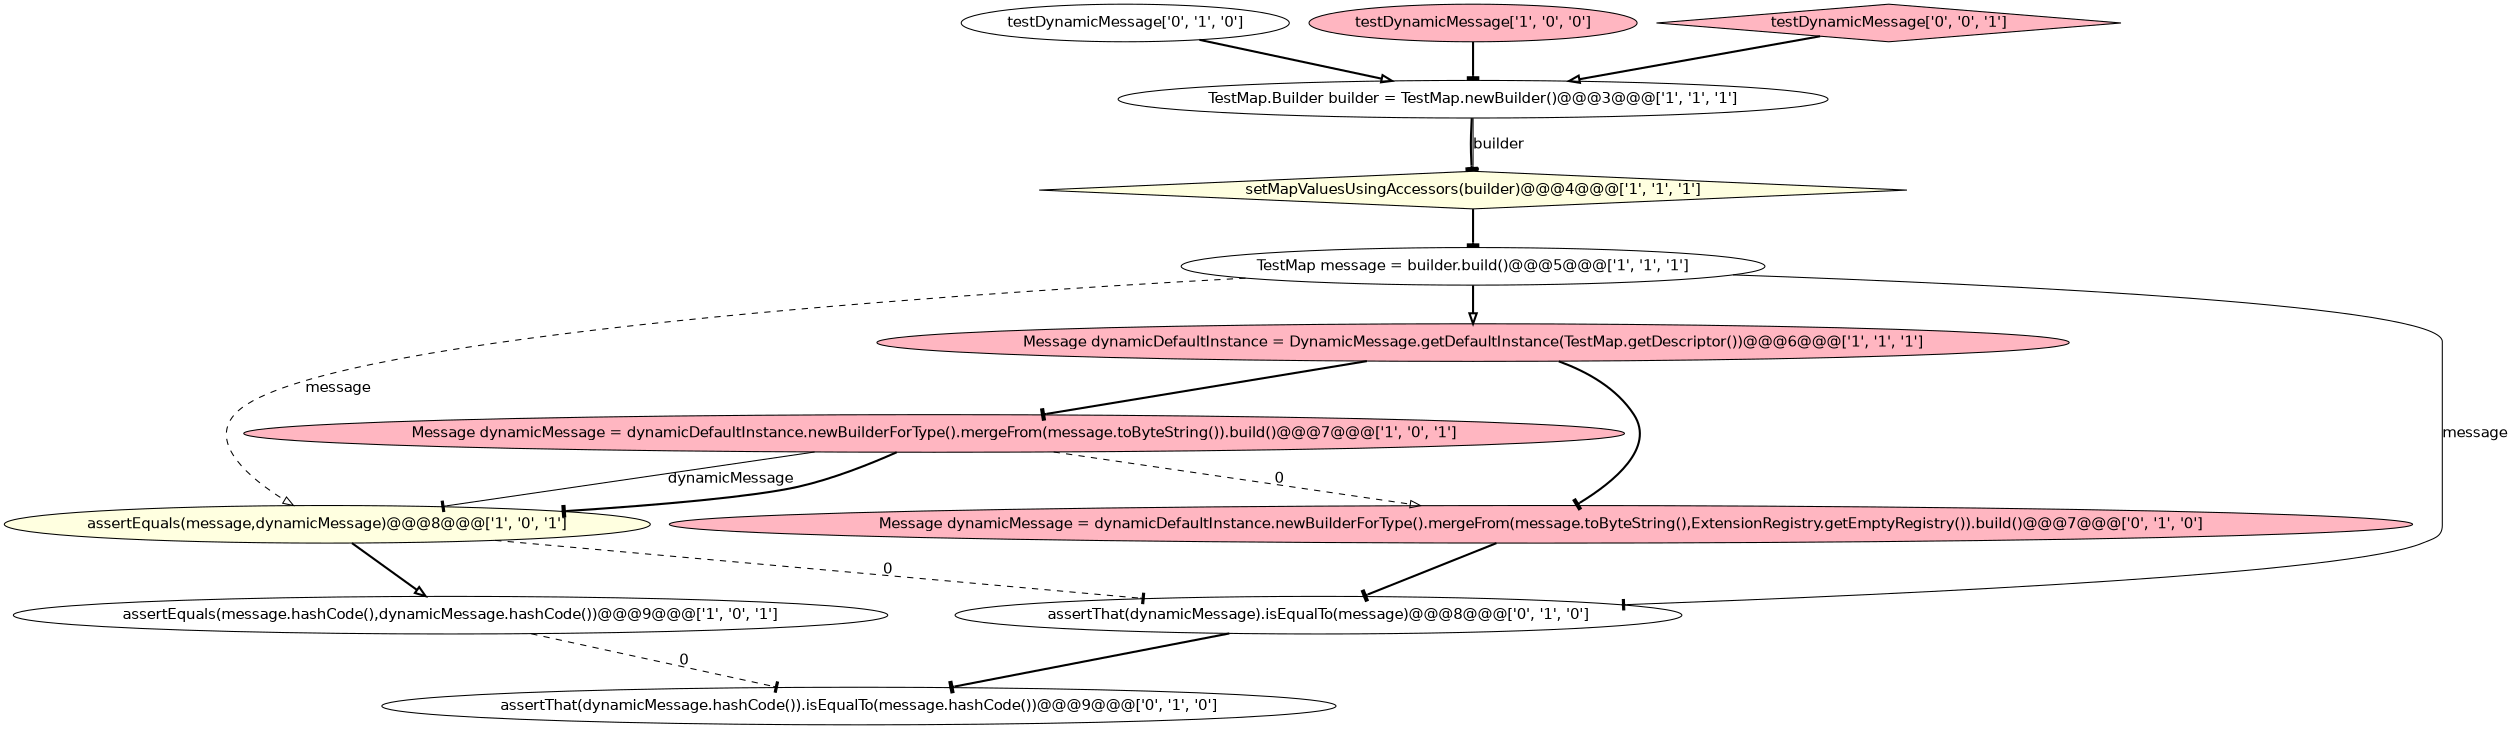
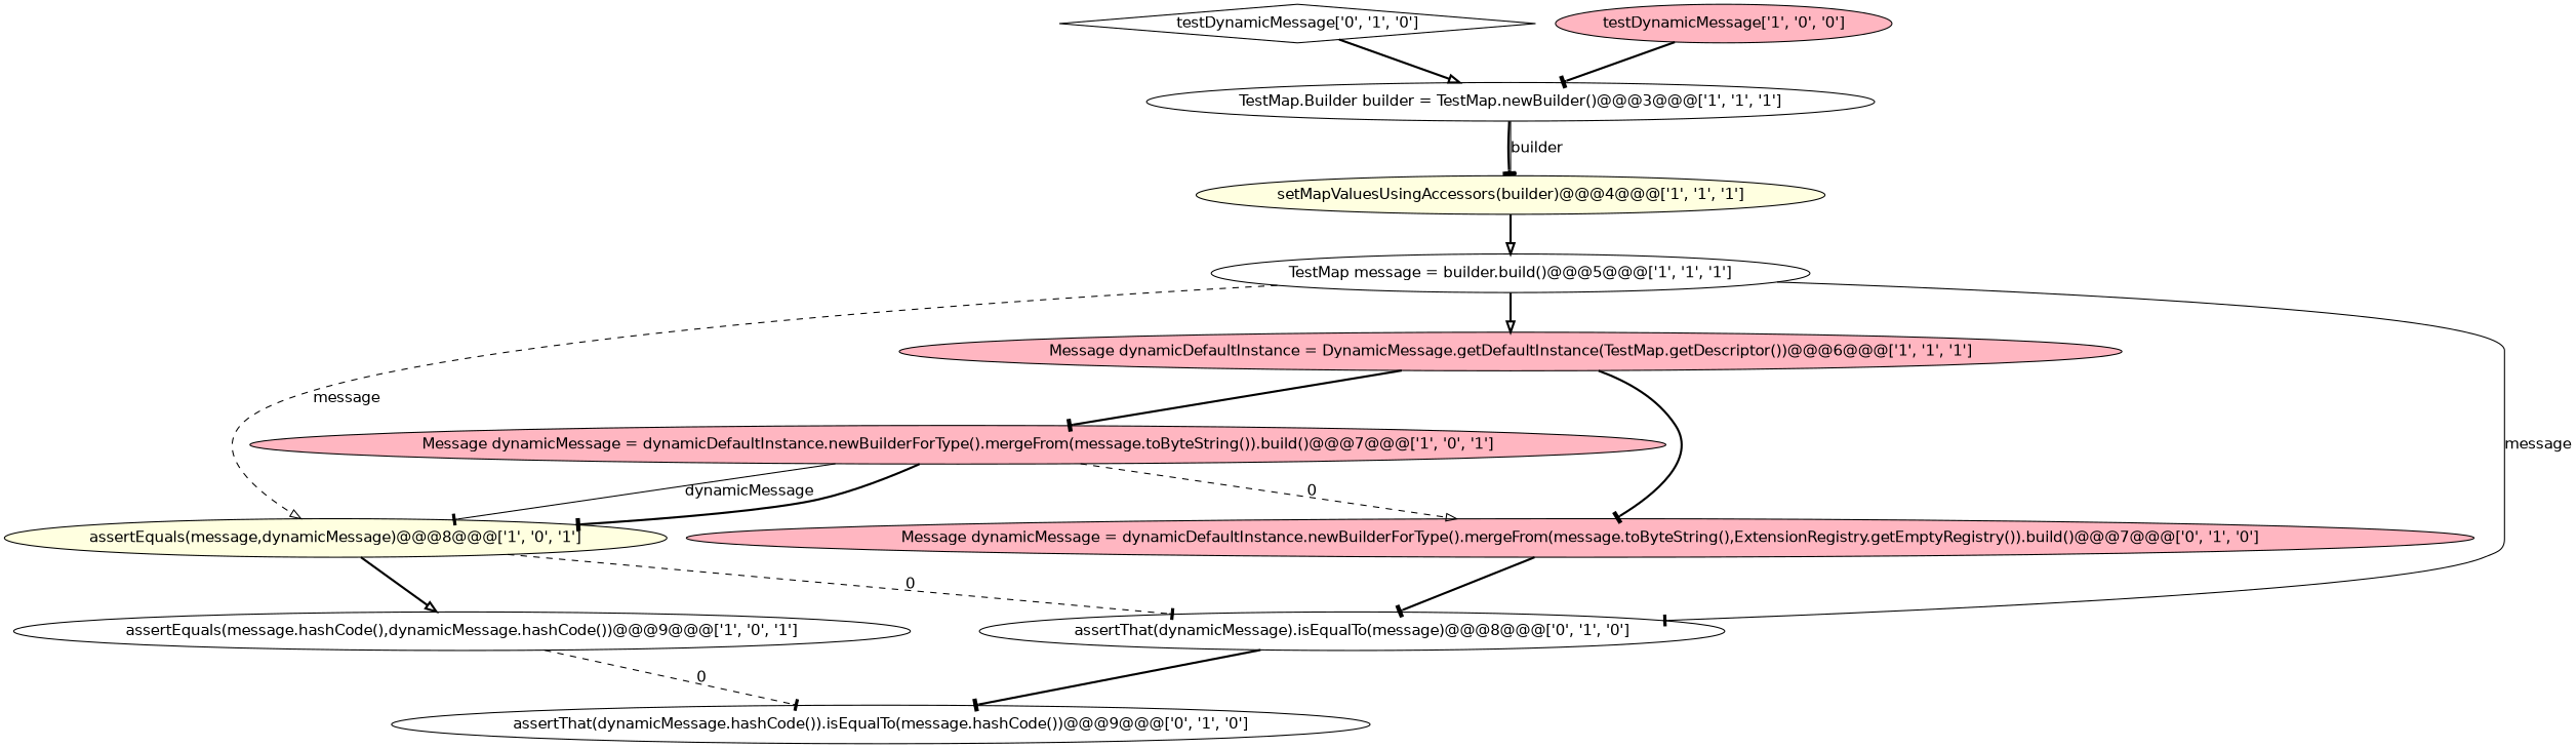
  digraph {
    fontname="DejaVu Sans"
    node [fillcolor=white fontname="DejaVu Sans" shape=ellipse style=filled]
    edge [arrowhead=tee fontname="DejaVu Sans" style=bold]
    n1 [fillcolor=lightpink label="Message dynamicDefaultInstance = DynamicMessage.getDefaultInstance(TestMap.getDescriptor())@@@6@@@['1', '1', '1']"]
    n2 [fillcolor=lightpink label="Message dynamicMessage = dynamicDefaultInstance.newBuilderForType().mergeFrom(message.toByteString(),ExtensionRegistry.getEmptyRegistry()).build()@@@7@@@['0', '1', '0']"]
    n3 [fillcolor=lightpink label="Message dynamicMessage = dynamicDefaultInstance.newBuilderForType().mergeFrom(message.toByteString()).build()@@@7@@@['1', '0', '1']"]
    n4 [label="assertThat(dynamicMessage).isEqualTo(message)@@@8@@@['0', '1', '0']"]
    n5 [fillcolor=lightyellow label="assertEquals(message,dynamicMessage)@@@8@@@['1', '0', '1']"]
-   n6 [label="testDynamicMessage['0', '1', '0']"]
+   n6 [label="testDynamicMessage['0', '1', '0']" shape=diamond]
    n7 [label="TestMap.Builder builder = TestMap.newBuilder()@@@3@@@['1', '1', '1']"]
-   n8 [fillcolor=lightyellow label="setMapValuesUsingAccessors(builder)@@@4@@@['1', '1', '1']" shape=diamond]
+   n8 [fillcolor=lightyellow label="setMapValuesUsingAccessors(builder)@@@4@@@['1', '1', '1']"]
    n9 [label="assertThat(dynamicMessage.hashCode()).isEqualTo(message.hashCode())@@@9@@@['0', '1', '0']"]
    n10 [fillcolor=lightpink label="testDynamicMessage['1', '0', '0']"]
-   n11 [fillcolor=lightpink label="testDynamicMessage['0', '0', '1']" shape=diamond]
    n12 [label="TestMap message = builder.build()@@@5@@@['1', '1', '1']"]
    n13 [label="assertEquals(message.hashCode(),dynamicMessage.hashCode())@@@9@@@['1', '0', '1']"]
    n1 -> n2
    n1 -> n3
    n2 -> n4
    n3 -> n2 [arrowhead=onormal label=0 style=dashed]
    n3 -> n5 [label=dynamicMessage style=solid]
    n3 -> n5
    n4 -> n9
    n5 -> n4 [label=0 style=dashed]
    n5 -> n13 [arrowhead=onormal]
    n6 -> n7 [arrowhead=onormal]
    n7 -> n8
    n7 -> n8 [label=builder style=solid]
-   n8 -> n12
+   n8 -> n12 [arrowhead=onormal]
    n10 -> n7
-   n11 -> n7 [arrowhead=onormal]
    n12 -> n1 [arrowhead=onormal]
    n12 -> n4 [label=message style=solid]
    n12 -> n5 [arrowhead=onormal label=message style=dashed]
    n13 -> n9 [label=0 style=dashed]
  }
